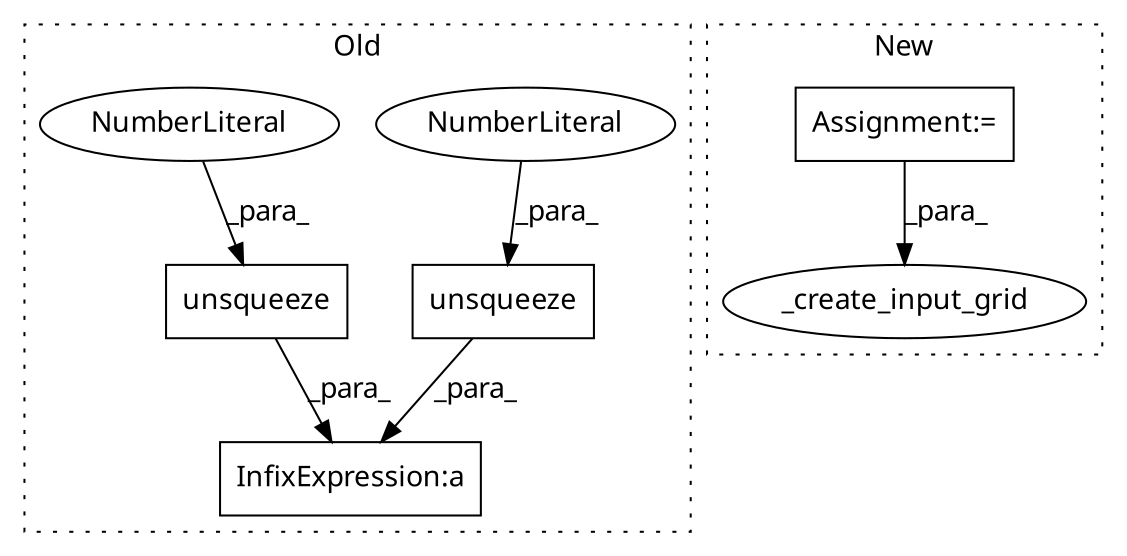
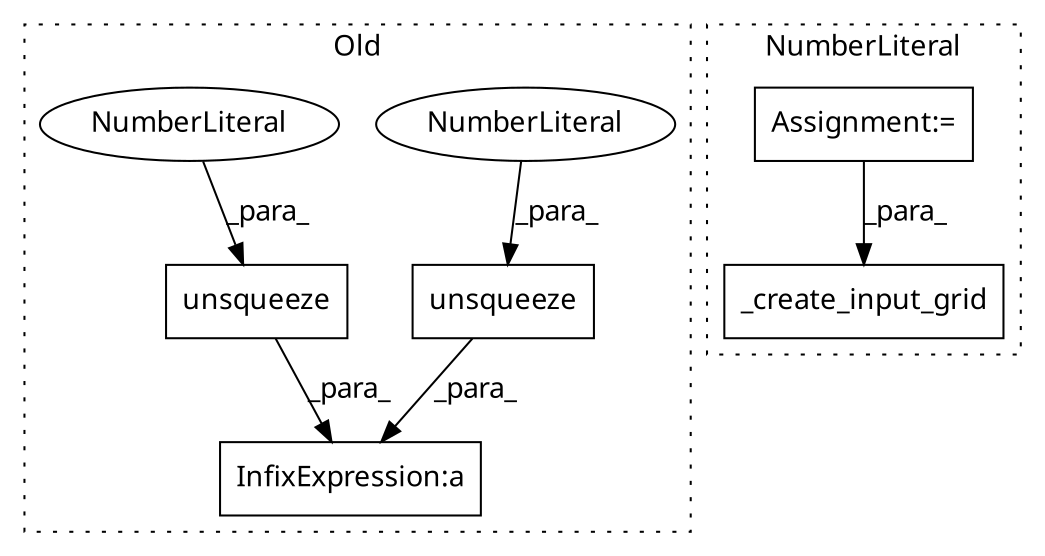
  digraph {
    fontname="Noto Sans"
    node [a=32 fontname="Noto Sans" l="10,1" shape=box]
    edge [fontname="Noto Sans"]
    n1 [label=unsqueeze s="1220,1231"]
    n2 [a=27 l=3 label="InfixExpression:a" s=1278]
    n3 [label=unsqueeze s="1202,1213"]
    n4 [a=34 l=1 label=NumberLiteral s=1230 shape=ellipse]
    n5 [a=34 l=1 label=NumberLiteral s=1212 shape=ellipse]
-   n6 [l="19,1" label=_create_input_grid s="1120,1144" shape=ellipse]
+   n6 [l="19,1" label=_create_input_grid s="1120,1144"]
    n7 [a=7 l=2 label="Assignment:=" s=1113]
    subgraph cluster_1 {
      label=Old
      style=dotted
      n1
      n2
      n3
      n4
      n5
    }
    subgraph cluster_2 {
-     label=New
+     label=NumberLiteral
      style=dotted
      n6
      n7
    }
    n1 -> n2 [label=_para_]
    n3 -> n2 [label=_para_]
    n4 -> n1 [label=_para_]
    n5 -> n3 [label=_para_]
    n7 -> n6 [label=_para_]
  }
